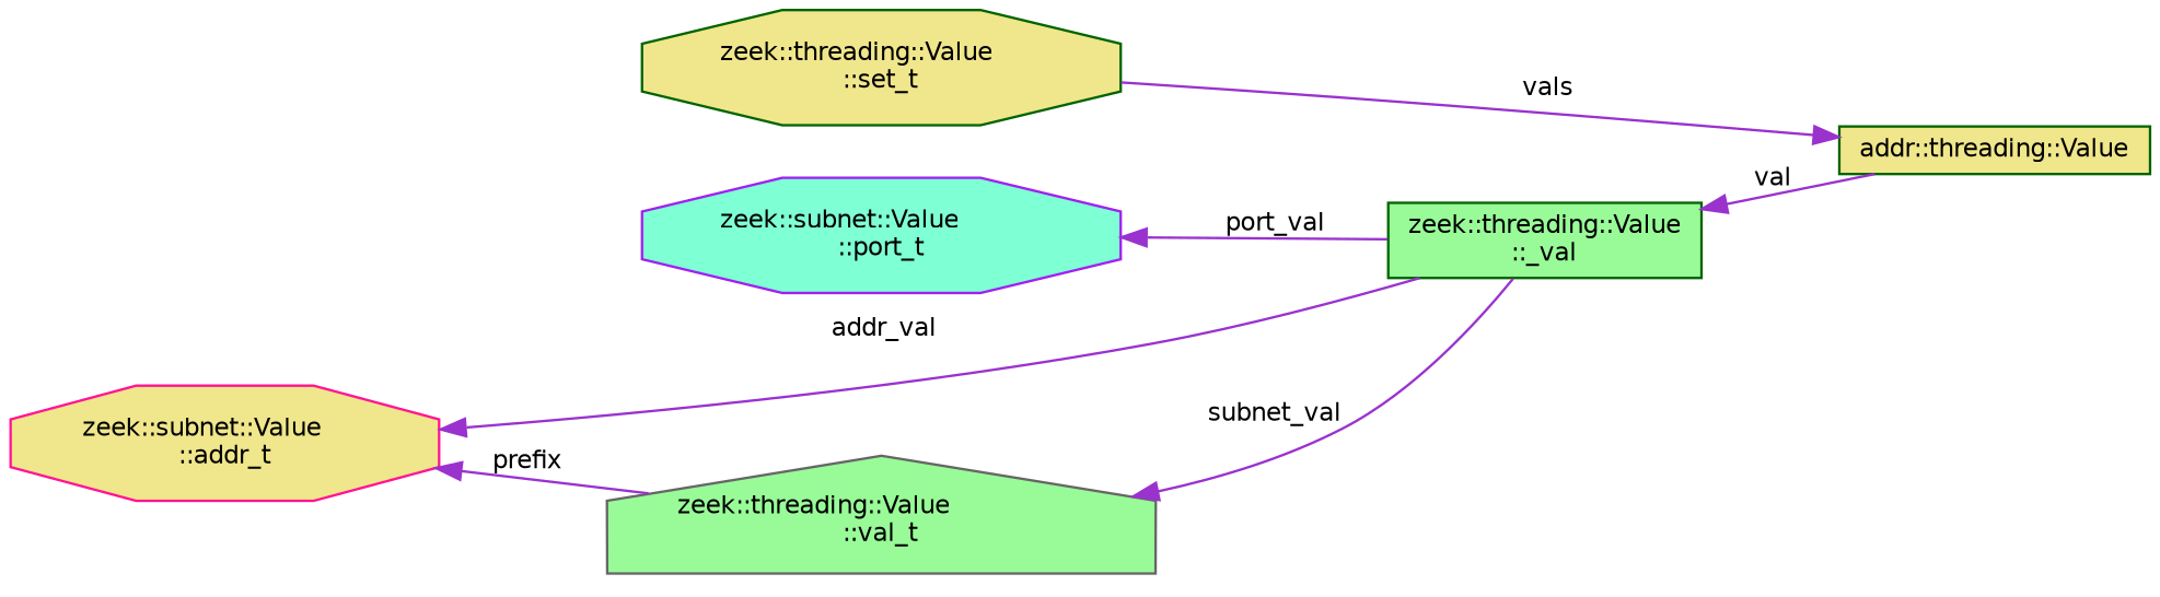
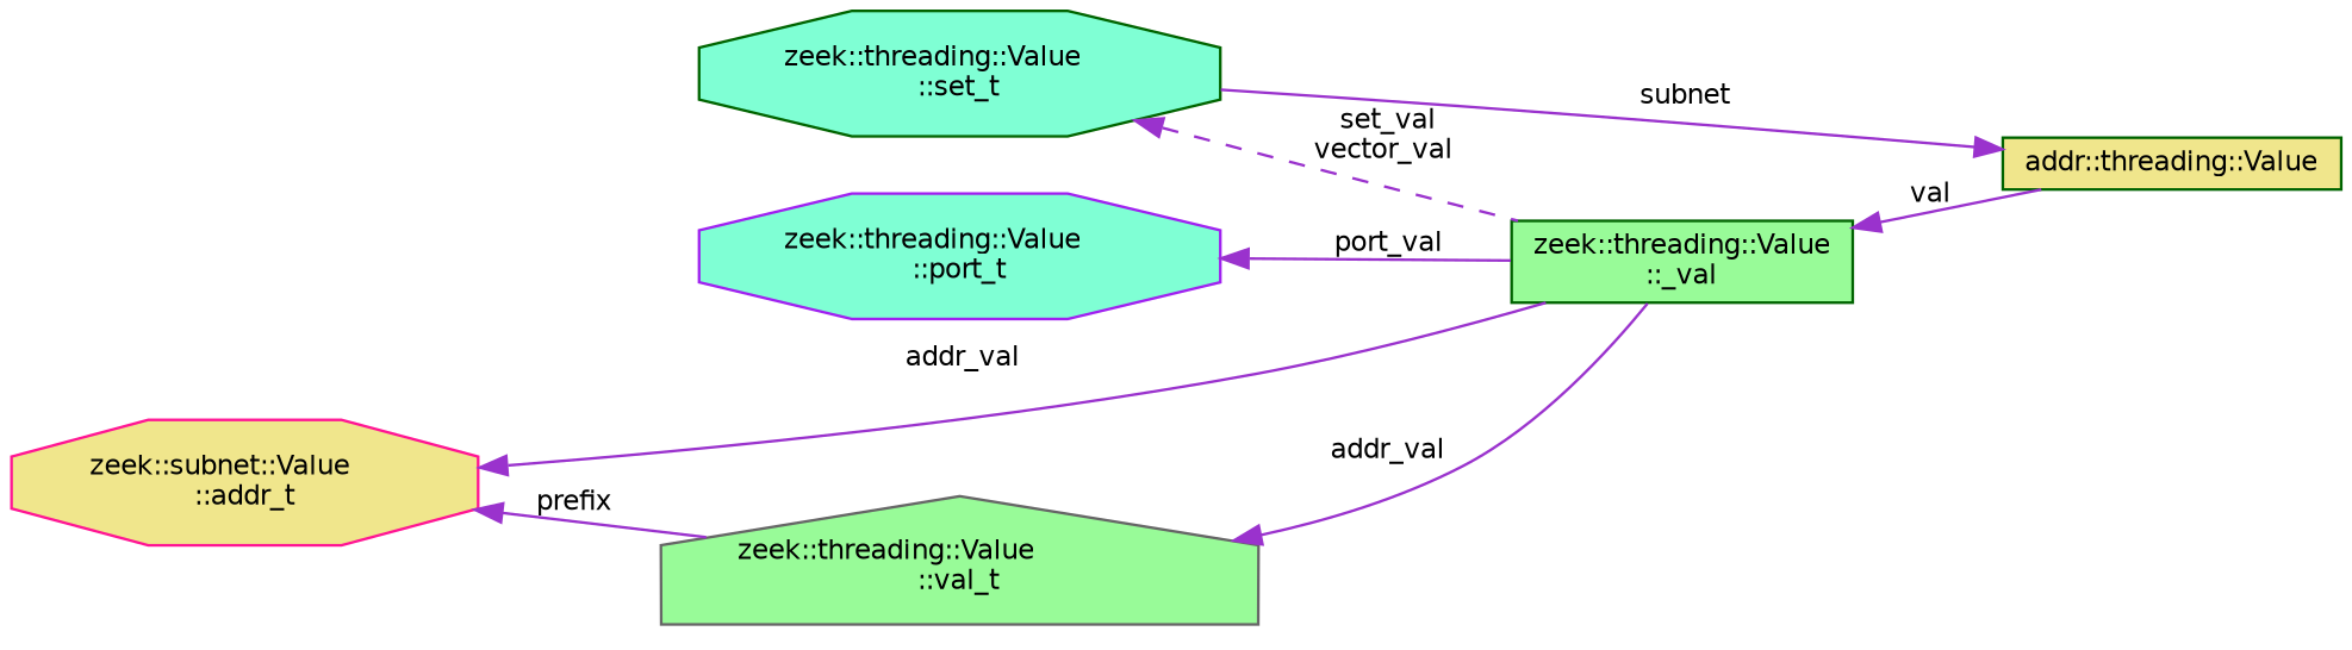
  digraph {
    rankdir=LR
    node [color=darkgreen fillcolor=aquamarine fontname=Helvetica fontsize=10 shape=octagon style=filled]
    edge [color=darkorchid3 dir=back fontname=Helvetica fontsize=10 labelfontname=Helvetica labelfontsize=10 style=solid]
-   n1 [fillcolor=khaki fontcolor=black height=0.2 label="zeek::threading::Value\l::set_t" width=0.4]
+   n1 [fontcolor=black height=0.2 label="zeek::threading::Value\l::set_t" width=0.4]
    n2 [fillcolor=palegreen height=0.2 label="zeek::threading::Value\l::_val" shape=box width=0.4]
    n3 [fillcolor=khaki height=0.2 label="addr::threading::Value" shape=box width=0.4]
-   n4 [color=purple height=0.2 label="zeek::subnet::Value\l::port_t" width=0.4]
+   n4 [color=purple height=0.2 label="zeek::threading::Value\l::port_t" width=0.4]
    n5 [color=deeppink fillcolor=khaki height=0.2 label="zeek::subnet::Value\l::addr_t" width=0.4]
    n6 [color=gray40 fillcolor=palegreen height=0.2 label="zeek::threading::Value\l::val_t" shape=house width=0.4]
+   n1 -> n2 [label=" set_val\nvector_val" style=dashed]
    n2 -> n3 [label=" val"]
-   n3 -> n1 [label=" vals"]
+   n3 -> n1 [label=" subnet"]
    n4 -> n2 [label=" port_val"]
    n5 -> n2 [label=" addr_val"]
    n5 -> n6 [label=" prefix"]
-   n6 -> n2 [label=" subnet_val"]
+   n6 -> n2 [label=" addr_val"]
  }
